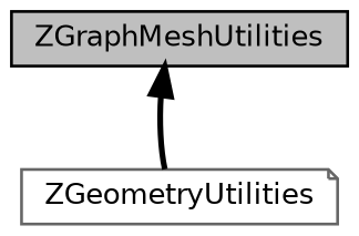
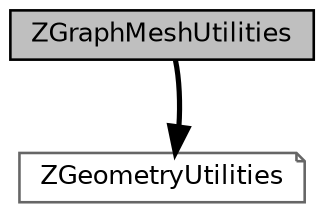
  digraph {
    rankdir=TB
    node [fontname=Helvetica fontsize=10 style=filled]
    n1 [color=black fillcolor=grey75 fontcolor=black height=0.2 label=ZGraphMeshUtilities shape=box width=0.4]
    n2 [color=gray40 fillcolor=white height=0.2 label=ZGeometryUtilities shape=note width=0.4]
-   n1 -> n2 [dir=back fontname=Helvetica fontsize=10 labelfontname=Helvetica labelfontsize=10 shape=plaintext style=bold]
+   n2 -> n1 [dir=back fontname=Helvetica fontsize=10 labelfontname=Helvetica labelfontsize=10 shape=plaintext style=bold]
  }
